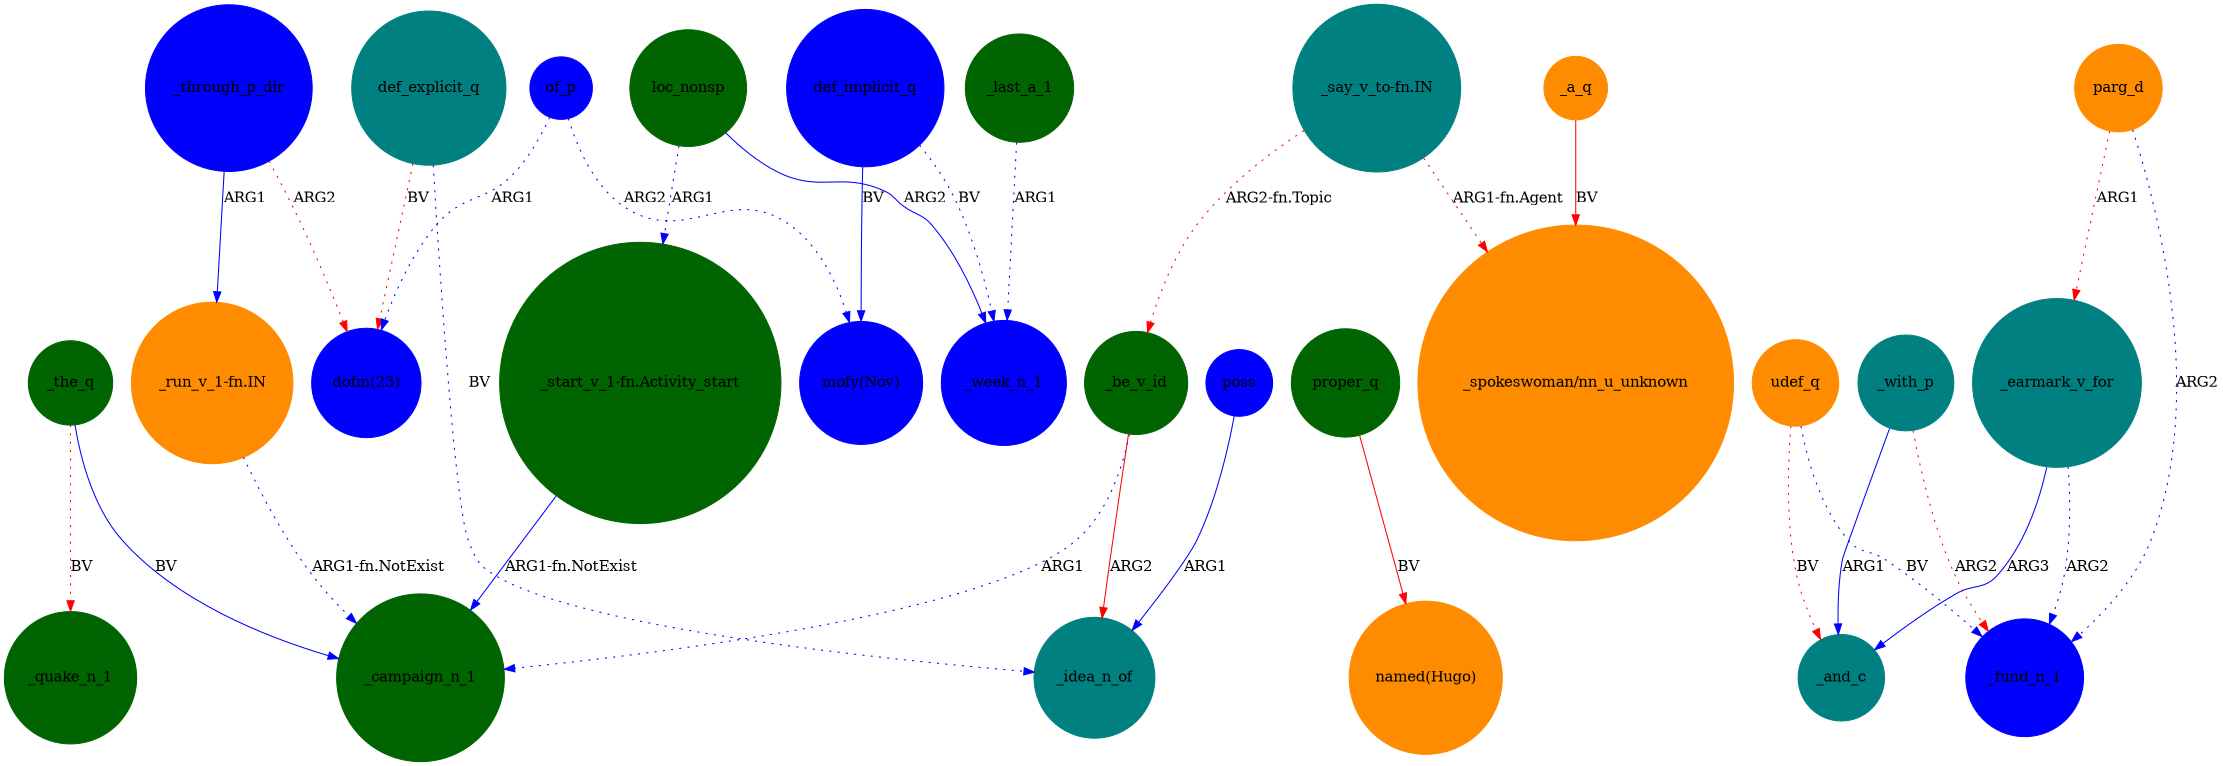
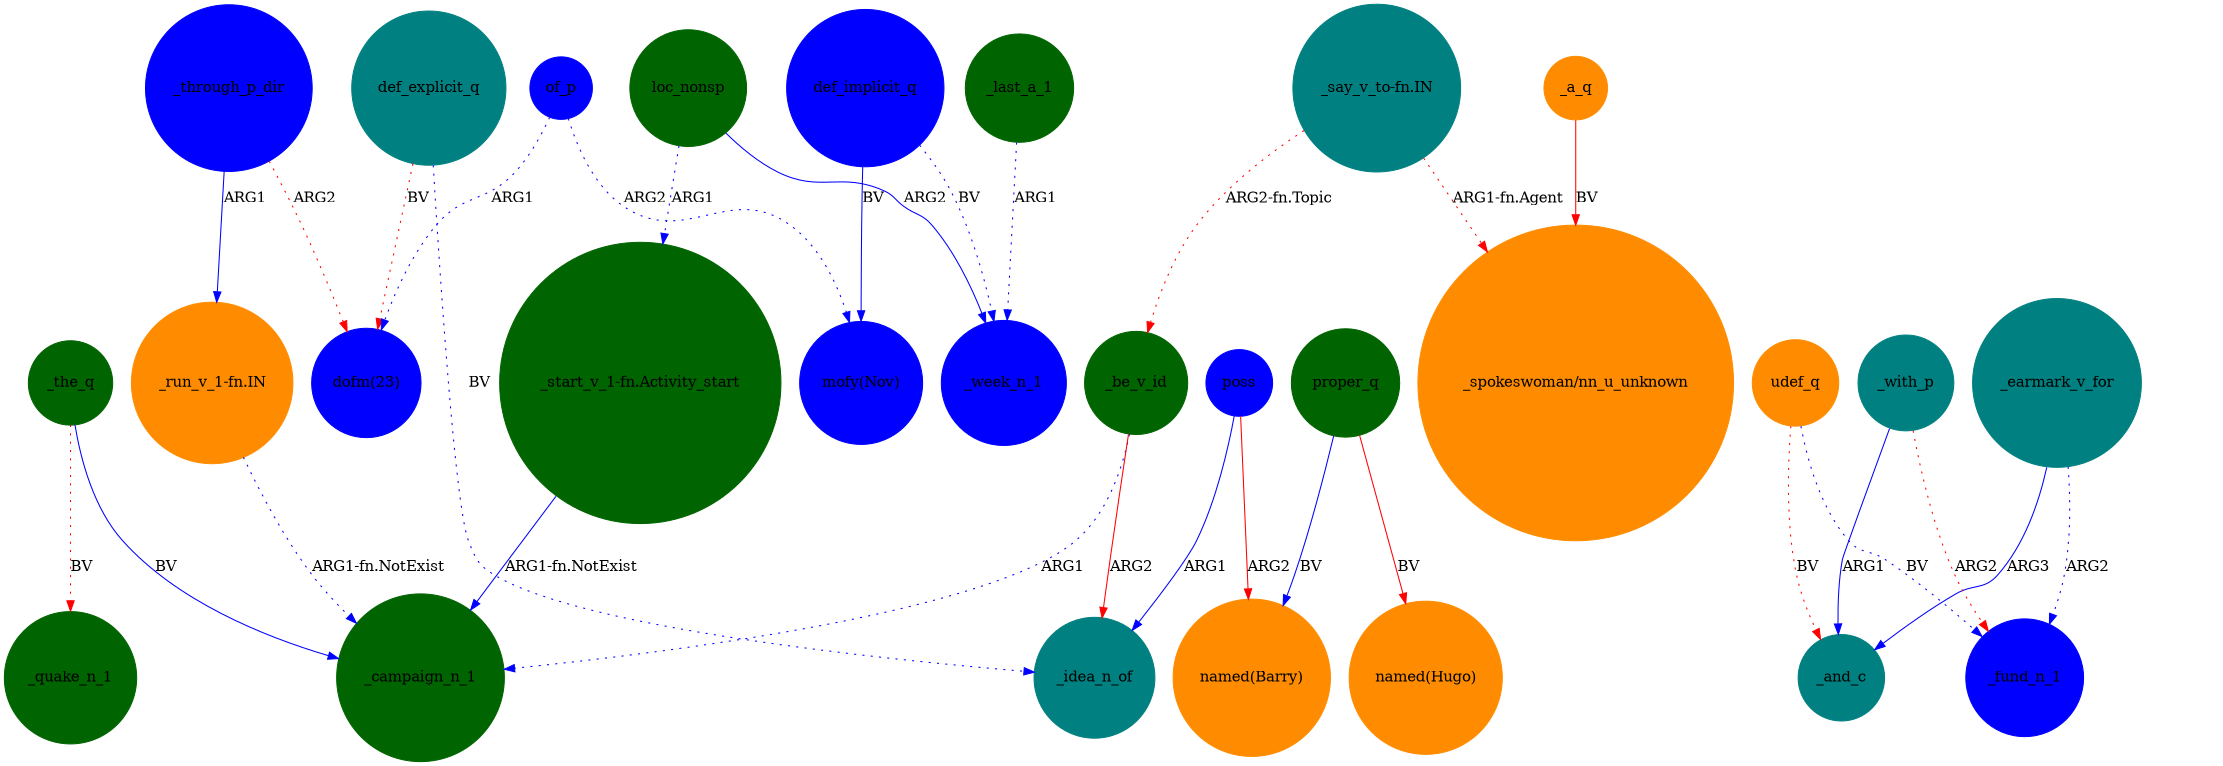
  digraph {
    node [color=darkgreen shape=circle style=filled]
    edge [color=blue style=dotted]
    _be_v_id
    _campaign_n_1
    _idea_n_of [color=teal]
    "_say_v_to-fn.IN" [color=teal]
    "_spokeswoman/nn_u_unknown" [color=darkorange]
    _earmark_v_for [color=teal]
    _and_c [color=teal]
    _fund_n_1 [color=blue]
    def_implicit_q [color=blue]
    _week_n_1 [color=blue]
    "mofy(Nov)" [color=blue]
    _the_q
    _quake_n_1
    _a_q [color=darkorange]
    def_explicit_q [color=teal]
    "dofm(23)" [color=blue]
    poss [color=blue]
+   "named(Barry)" [color=darkorange]
    _through_p_dir [color=blue]
    "_run_v_1-fn.IN" [color=darkorange]
-   parg_d [color=darkorange]
    loc_nonsp
    "_start_v_1-fn.Activity_start"
    _with_p [color=teal]
    of_p [color=blue]
    _last_a_1
    udef_q [color=darkorange]
    proper_q
    "named(Hugo)" [color=darkorange]
    _be_v_id -> _campaign_n_1 [label=ARG1]
    _be_v_id -> _idea_n_of [color=red label=ARG2 style=solid]
    "_say_v_to-fn.IN" -> _be_v_id [color=red label="ARG2-fn.Topic"]
    "_say_v_to-fn.IN" -> "_spokeswoman/nn_u_unknown" [color=red label="ARG1-fn.Agent"]
    _earmark_v_for -> _and_c [label=ARG3 style=solid]
    _earmark_v_for -> _fund_n_1 [label=ARG2]
    def_implicit_q -> _week_n_1 [label=BV]
    def_implicit_q -> "mofy(Nov)" [label=BV style=solid]
    _the_q -> _campaign_n_1 [label=BV style=solid]
    _the_q -> _quake_n_1 [color=red label=BV]
    _a_q -> "_spokeswoman/nn_u_unknown" [color=red label=BV style=solid]
    def_explicit_q -> _idea_n_of [label=BV]
    def_explicit_q -> "dofm(23)" [color=red label=BV]
    poss -> _idea_n_of [label=ARG1 style=solid]
+   poss -> "named(Barry)" [color=red label=ARG2 style=solid]
    _through_p_dir -> "dofm(23)" [color=red label=ARG2]
    _through_p_dir -> "_run_v_1-fn.IN" [label=ARG1 style=solid]
    "_run_v_1-fn.IN" -> _campaign_n_1 [label="ARG1-fn.NotExist"]
-   parg_d -> _earmark_v_for [color=red label=ARG1]
-   parg_d -> _fund_n_1 [label=ARG2]
    loc_nonsp -> _week_n_1 [label=ARG2 style=solid]
    loc_nonsp -> "_start_v_1-fn.Activity_start" [label=ARG1]
    "_start_v_1-fn.Activity_start" -> _campaign_n_1 [label="ARG1-fn.NotExist" style=solid]
    _with_p -> _and_c [label=ARG1 style=solid]
    _with_p -> _fund_n_1 [color=red label=ARG2]
    of_p -> "mofy(Nov)" [label=ARG2]
    of_p -> "dofm(23)" [label=ARG1]
    _last_a_1 -> _week_n_1 [label=ARG1]
    udef_q -> _and_c [color=red label=BV]
    udef_q -> _fund_n_1 [label=BV]
+   proper_q -> "named(Barry)" [label=BV style=solid]
    proper_q -> "named(Hugo)" [color=red label=BV style=solid]
  }
